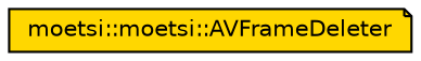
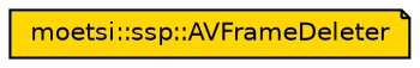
  digraph {
    rankdir=LR
-   n1 [color=black fillcolor=gold fontname=Helvetica fontsize=10 height=0.2 label="moetsi::moetsi::AVFrameDeleter" shape=note style=filled width=0.4]
+   n1 [color=black fillcolor=gold fontname=Helvetica fontsize=10 height=0.2 label="moetsi::ssp::AVFrameDeleter" shape=note style=filled width=0.4]
  }
